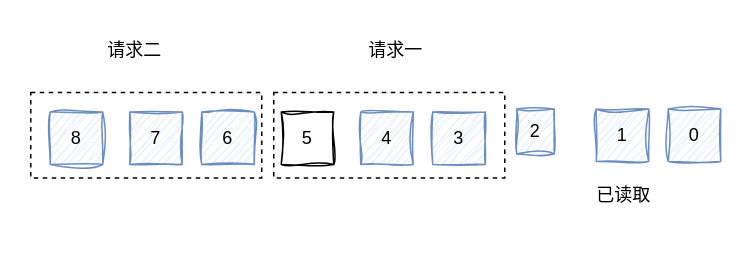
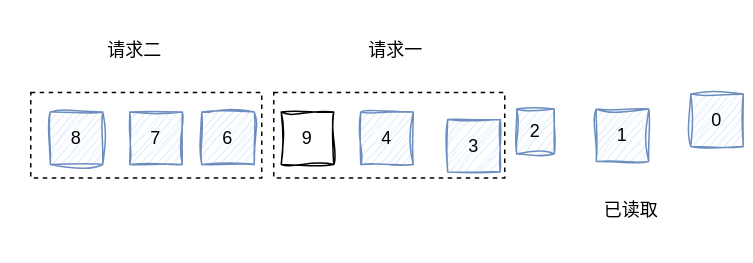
  <mxCell id="0" />
  <mxCell id="1" parent="0" />
  <mxCell id="2" value="" style="rounded=0;whiteSpace=wrap;html=1;dashed=1;" vertex="1" parent="1"><mxGeometry x="20" y="61" width="154" height="57" as="geometry" /></mxCell>
  <mxCell id="3" value="" style="rounded=0;whiteSpace=wrap;html=1;dashed=1;" vertex="1" parent="1"><mxGeometry x="182" y="61" width="154" height="57" as="geometry" /></mxCell>
- <mxCell id="4" value="3" style="rounded=0;whiteSpace=wrap;html=1;sketch=1;curveFitting=1;jiggle=2;fillColor=#dae8fc;strokeColor=#6c8ebf;" vertex="1" parent="1"><mxGeometry x="288" y="74" width="35" height="35" as="geometry" /></mxCell>
+ <mxCell id="4" value="3" style="rounded=0;whiteSpace=wrap;html=1;sketch=1;curveFitting=1;jiggle=2;fillColor=#dae8fc;strokeColor=#6c8ebf;" vertex="1" parent="1"><mxGeometry x="298" y="79" width="35" height="35" as="geometry" /></mxCell>
  <mxCell id="5" value="4" style="rounded=0;whiteSpace=wrap;html=1;sketch=1;curveFitting=1;jiggle=2;fillColor=#dae8fc;strokeColor=#6c8ebf;" vertex="1" parent="1"><mxGeometry x="240" y="74" width="35" height="35" as="geometry" /></mxCell>
- <mxCell id="6" value="5" style="rounded=0;whiteSpace=wrap;html=1;sketch=1;curveFitting=1;jiggle=2;" vertex="1" parent="1"><mxGeometry x="187" y="74" width="35" height="35" as="geometry" /></mxCell>
+ <mxCell id="6" value="9" style="rounded=0;whiteSpace=wrap;html=1;sketch=1;curveFitting=1;jiggle=2;" vertex="1" parent="1"><mxGeometry x="187" y="74" width="35" height="35" as="geometry" /></mxCell>
  <mxCell id="7" value="6" style="rounded=0;whiteSpace=wrap;html=1;sketch=1;curveFitting=1;jiggle=2;fillColor=#dae8fc;strokeColor=#6c8ebf;" vertex="1" parent="1"><mxGeometry x="134" y="74" width="35" height="35" as="geometry" /></mxCell>
  <mxCell id="8" value="7" style="rounded=0;whiteSpace=wrap;html=1;sketch=1;curveFitting=1;jiggle=2;fillColor=#dae8fc;strokeColor=#6c8ebf;" vertex="1" parent="1"><mxGeometry x="86" y="74" width="35" height="35" as="geometry" /></mxCell>
  <mxCell id="9" value="8" style="rounded=0;whiteSpace=wrap;html=1;sketch=1;curveFitting=1;jiggle=2;fillColor=#dae8fc;strokeColor=#6c8ebf;" vertex="1" parent="1"><mxGeometry x="33" y="74" width="35" height="35" as="geometry" /></mxCell>
- <mxCell id="10" value="0" style="rounded=0;whiteSpace=wrap;html=1;sketch=1;curveFitting=1;jiggle=2;fillColor=#dae8fc;strokeColor=#6c8ebf;" vertex="1" parent="1"><mxGeometry x="445" y="72" width="35" height="35" as="geometry" /></mxCell>
+ <mxCell id="10" value="0" style="rounded=0;whiteSpace=wrap;html=1;sketch=1;curveFitting=1;jiggle=2;fillColor=#dae8fc;strokeColor=#6c8ebf;" vertex="1" parent="1"><mxGeometry x="460" y="62" width="35" height="35" as="geometry" /></mxCell>
  <mxCell id="11" value="1" style="rounded=0;whiteSpace=wrap;html=1;sketch=1;curveFitting=1;jiggle=2;fillColor=#dae8fc;strokeColor=#6c8ebf;" vertex="1" parent="1"><mxGeometry x="397" y="72" width="35" height="35" as="geometry" /></mxCell>
  <mxCell id="12" value="2" style="rounded=0;whiteSpace=wrap;html=1;sketch=1;curveFitting=1;jiggle=2;fillColor=#dae8fc;strokeColor=#6c8ebf;" vertex="1" parent="1"><mxGeometry x="344" y="72" width="25" height="30" as="geometry" /></mxCell>
  <mxCell id="13" value="请求二" style="text;html=1;align=center;verticalAlign=middle;resizable=0;points=[];autosize=1;strokeColor=none;fillColor=none;" vertex="1" parent="1"><mxGeometry x="62" y="20" width="54" height="26" as="geometry" /></mxCell>
  <mxCell id="14" value="请求一" style="text;html=1;align=center;verticalAlign=middle;resizable=0;points=[];autosize=1;strokeColor=none;fillColor=none;" vertex="1" parent="1"><mxGeometry x="236" y="20" width="54" height="26" as="geometry" /></mxCell>
- <mxCell id="15" value="已读取" style="text;html=1;align=center;verticalAlign=middle;resizable=0;points=[];autosize=1;strokeColor=none;fillColor=none;" vertex="1" parent="1"><mxGeometry x="388" y="117" width="54" height="26" as="geometry" /></mxCell>
+ <mxCell id="15" value="已读取" style="text;html=1;align=center;verticalAlign=middle;resizable=0;points=[];autosize=1;strokeColor=none;fillColor=none;" vertex="1" parent="1"><mxGeometry x="393" y="127" width="54" height="26" as="geometry" /></mxCell>
